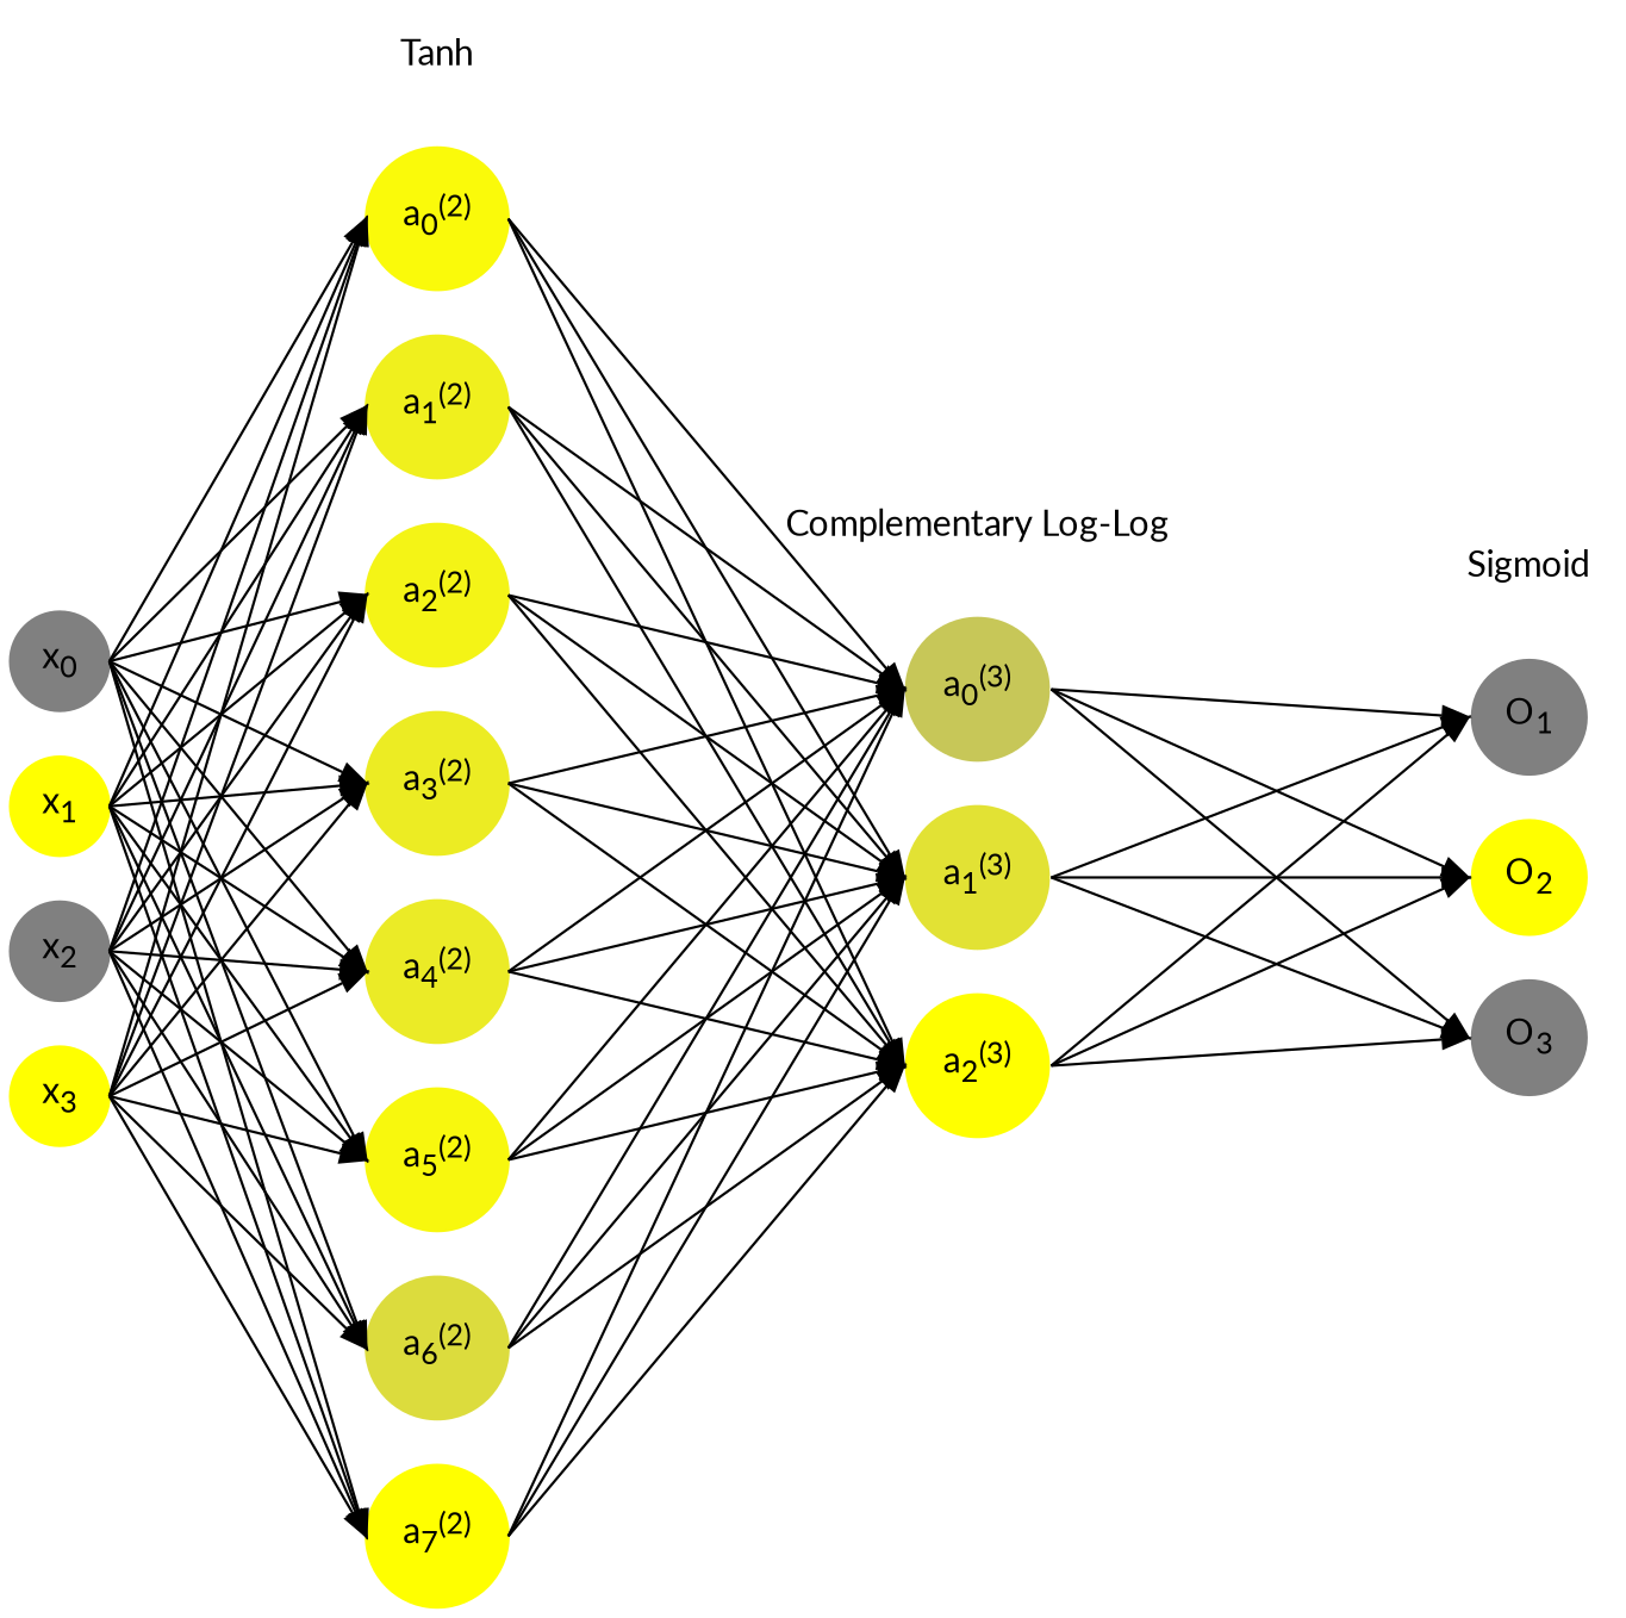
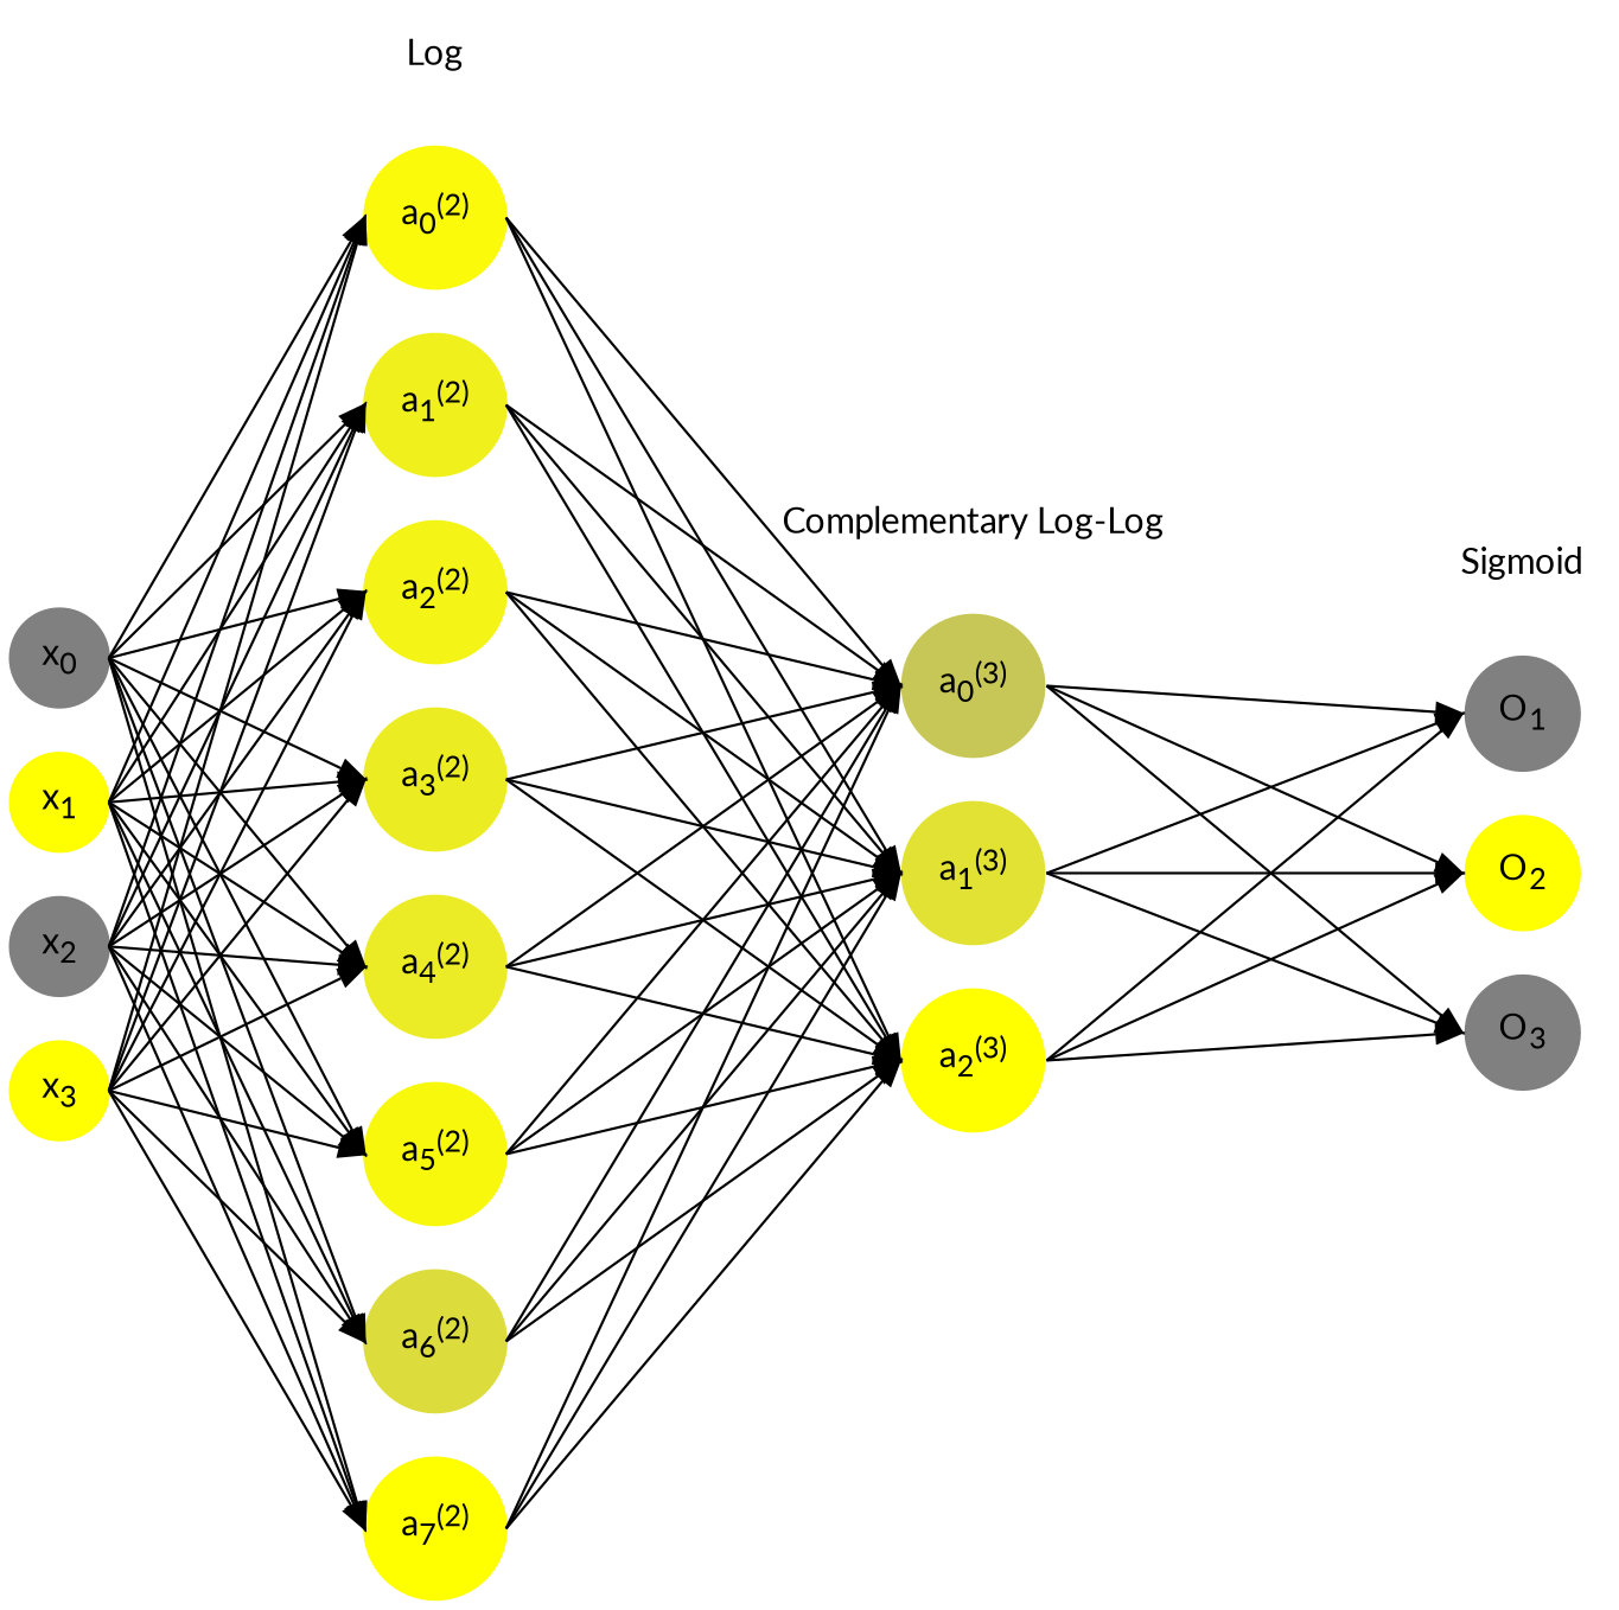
  digraph {
    rankdir=LR
    ranksep=1.4
    splines=false
    fontname=Lato
    node [color="0.1667, 0.0, 0.5" fillcolor="0.1667, 0.0, 0.5" shape=circle style=filled fontname=Lato]
    edge [headport=w style=solid tailport=e fontname=Lato]
    n1 [label=<x<sub>0</sub>>]
    n2 [color="0.1667, 1.0, 1.0" fillcolor="0.1667, 1.0, 1.0" label=<x<sub>1</sub>>]
    n3 [label=<x<sub>2</sub>>]
    n4 [color="0.1667, 1.0, 1.0" fillcolor="0.1667, 1.0, 1.0" label=<x<sub>3</sub>>]
    n5 [color="0.1667, 0.959200, 0.979600" fillcolor="0.1667, 0.959200, 0.979600" label=<a<sub>0</sub><sup>(2)</sup>>]
    n6 [color="0.1667, 0.876273, 0.938137" fillcolor="0.1667, 0.876273, 0.938137" label=<a<sub>1</sub><sup>(2)</sup>>]
    n7 [color="0.1667, 0.909462, 0.954731" fillcolor="0.1667, 0.909462, 0.954731" label=<a<sub>2</sub><sup>(2)</sup>>]
    n8 [color="0.1667, 0.848621, 0.924311" fillcolor="0.1667, 0.848621, 0.924311" label=<a<sub>3</sub><sup>(2)</sup>>]
    n9 [color="0.1667, 0.837799, 0.918899" fillcolor="0.1667, 0.837799, 0.918899" label=<a<sub>4</sub><sup>(2)</sup>>]
    n10 [color="0.1667, 0.945042, 0.972521" fillcolor="0.1667, 0.945042, 0.972521" label=<a<sub>5</sub><sup>(2)</sup>>]
    n11 [color="0.1667, 0.723264, 0.861632" fillcolor="0.1667, 0.723264, 0.861632" label=<a<sub>6</sub><sup>(2)</sup>>]
    n12 [color="0.1667, 0.999827, 0.999913" fillcolor="0.1667, 0.999827, 0.999913" label=<a<sub>7</sub><sup>(2)</sup>>]
    n13 [color="0.1667, 0.556046, 0.778023" fillcolor="0.1667, 0.556046, 0.778023" label=<a<sub>0</sub><sup>(3)</sup>>]
    n14 [color="0.1667, 0.765994, 0.882997" fillcolor="0.1667, 0.765994, 0.882997" label=<a<sub>1</sub><sup>(3)</sup>>]
    n15 [color="0.1667, 0.998943, 0.999472" fillcolor="0.1667, 0.998943, 0.999472" label=<a<sub>2</sub><sup>(3)</sup>>]
    n16 [label=<O<sub>1</sub>>]
    n17 [color="0.1667, 1.0, 1.0" fillcolor="0.1667, 1.0, 1.0" label=<O<sub>2</sub>>]
    n18 [label=<O<sub>3</sub>>]
-   n19 [label=Tanh shape=plaintext color="" fillcolor="" style=""]
+   n19 [label=Log shape=plaintext color="" fillcolor="" style=""]
    n20 [label="Complementary Log-Log" shape=plaintext color="" fillcolor="" style=""]
    n21 [label=Sigmoid shape=plaintext color="" fillcolor="" style=""]
    subgraph sub_1 {
      n1
    }
    subgraph sub_2 {
      n2
    }
    subgraph sub_3 {
      n3
    }
    subgraph sub_4 {
      n4
    }
    subgraph sub_5 {
      n5
    }
    subgraph sub_6 {
      n6
    }
    subgraph sub_7 {
      n7
    }
    subgraph sub_8 {
      n8
    }
    subgraph sub_9 {
      n9
    }
    subgraph sub_10 {
      n10
    }
    subgraph sub_11 {
      n11
    }
    subgraph sub_12 {
      n12
    }
    subgraph sub_13 {
      n13
    }
    subgraph sub_14 {
      n14
    }
    subgraph sub_15 {
      n15
    }
    subgraph sub_16 {
      n16
    }
    subgraph sub_17 {
      n17
    }
    subgraph sub_18 {
      n18
    }
    subgraph sub_19 {
      rank=same
      n1
      n2
      n3
      n4
    }
    subgraph sub_20 {
      rank=same
      n5
      n6
      n7
      n8
      n9
      n10
      n11
      n12
    }
    subgraph sub_21 {
      rank=same
      n13
      n14
      n15
    }
    subgraph sub_22 {
      rank=same
      n16
      n17
      n18
    }
    subgraph sub_23 {
      rank=same
      n5
      n19
    }
    subgraph sub_24 {
      rank=same
      n13
      n20
    }
    subgraph sub_25 {
      rank=same
      n16
      n21
    }
    n1 -> n2 [style=invis]
    n1 -> n5
    n1 -> n6
    n1 -> n7
    n1 -> n8
    n1 -> n9
    n1 -> n10
    n1 -> n11
    n1 -> n12
    n2 -> n3 [style=invis]
    n2 -> n5
    n2 -> n6
    n2 -> n7
    n2 -> n8
    n2 -> n9
    n2 -> n10
    n2 -> n11
    n2 -> n12
    n3 -> n4 [style=invis]
    n3 -> n5
    n3 -> n6
    n3 -> n7
    n3 -> n8
    n3 -> n9
    n3 -> n10
    n3 -> n11
    n3 -> n12
    n4 -> n5
    n4 -> n6
    n4 -> n7
    n4 -> n8
    n4 -> n9
    n4 -> n10
    n4 -> n11
    n4 -> n12
    n5 -> n6 [style=invis]
    n5 -> n13
    n5 -> n14
    n5 -> n15
    n6 -> n7 [style=invis]
    n6 -> n13
    n6 -> n14
    n6 -> n15
    n7 -> n8 [style=invis]
    n7 -> n13
    n7 -> n14
    n7 -> n15
    n8 -> n9 [style=invis]
    n8 -> n13
    n8 -> n14
    n8 -> n15
    n9 -> n10 [style=invis]
    n9 -> n13
    n9 -> n14
    n9 -> n15
    n10 -> n11 [style=invis]
    n10 -> n13
    n10 -> n14
    n10 -> n15
    n11 -> n12 [style=invis]
    n11 -> n13
    n11 -> n14
    n11 -> n15
    n12 -> n13
    n12 -> n14
    n12 -> n15
    n13 -> n14 [style=invis]
    n13 -> n16
    n13 -> n17
    n13 -> n18
    n14 -> n15 [style=invis]
    n14 -> n16
    n14 -> n17
    n14 -> n18
    n15 -> n16
    n15 -> n17
    n15 -> n18
    n16 -> n17 [style=invis]
    n17 -> n18 [style=invis]
    n19 -> n5 [style=invis]
    n20 -> n13 [style=invis]
    n21 -> n16 [style=invis]
  }
